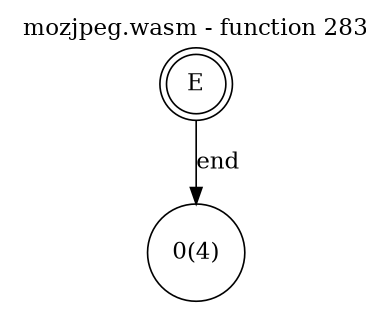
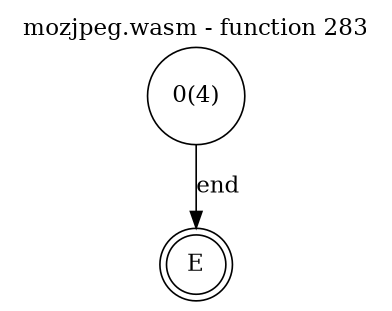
  digraph {
    label="mozjpeg.wasm - function 283"
    labelfontcolor=black
    labelfontname=Helvetica
    labelfontsize=16
    labelloc=t
    E [shape=doublecircle]
    n2 [fontcolor=black label="0(4)" shape=circle]
-   E -> n2 [label=end]
+   n2 -> E [label=end]
  }
